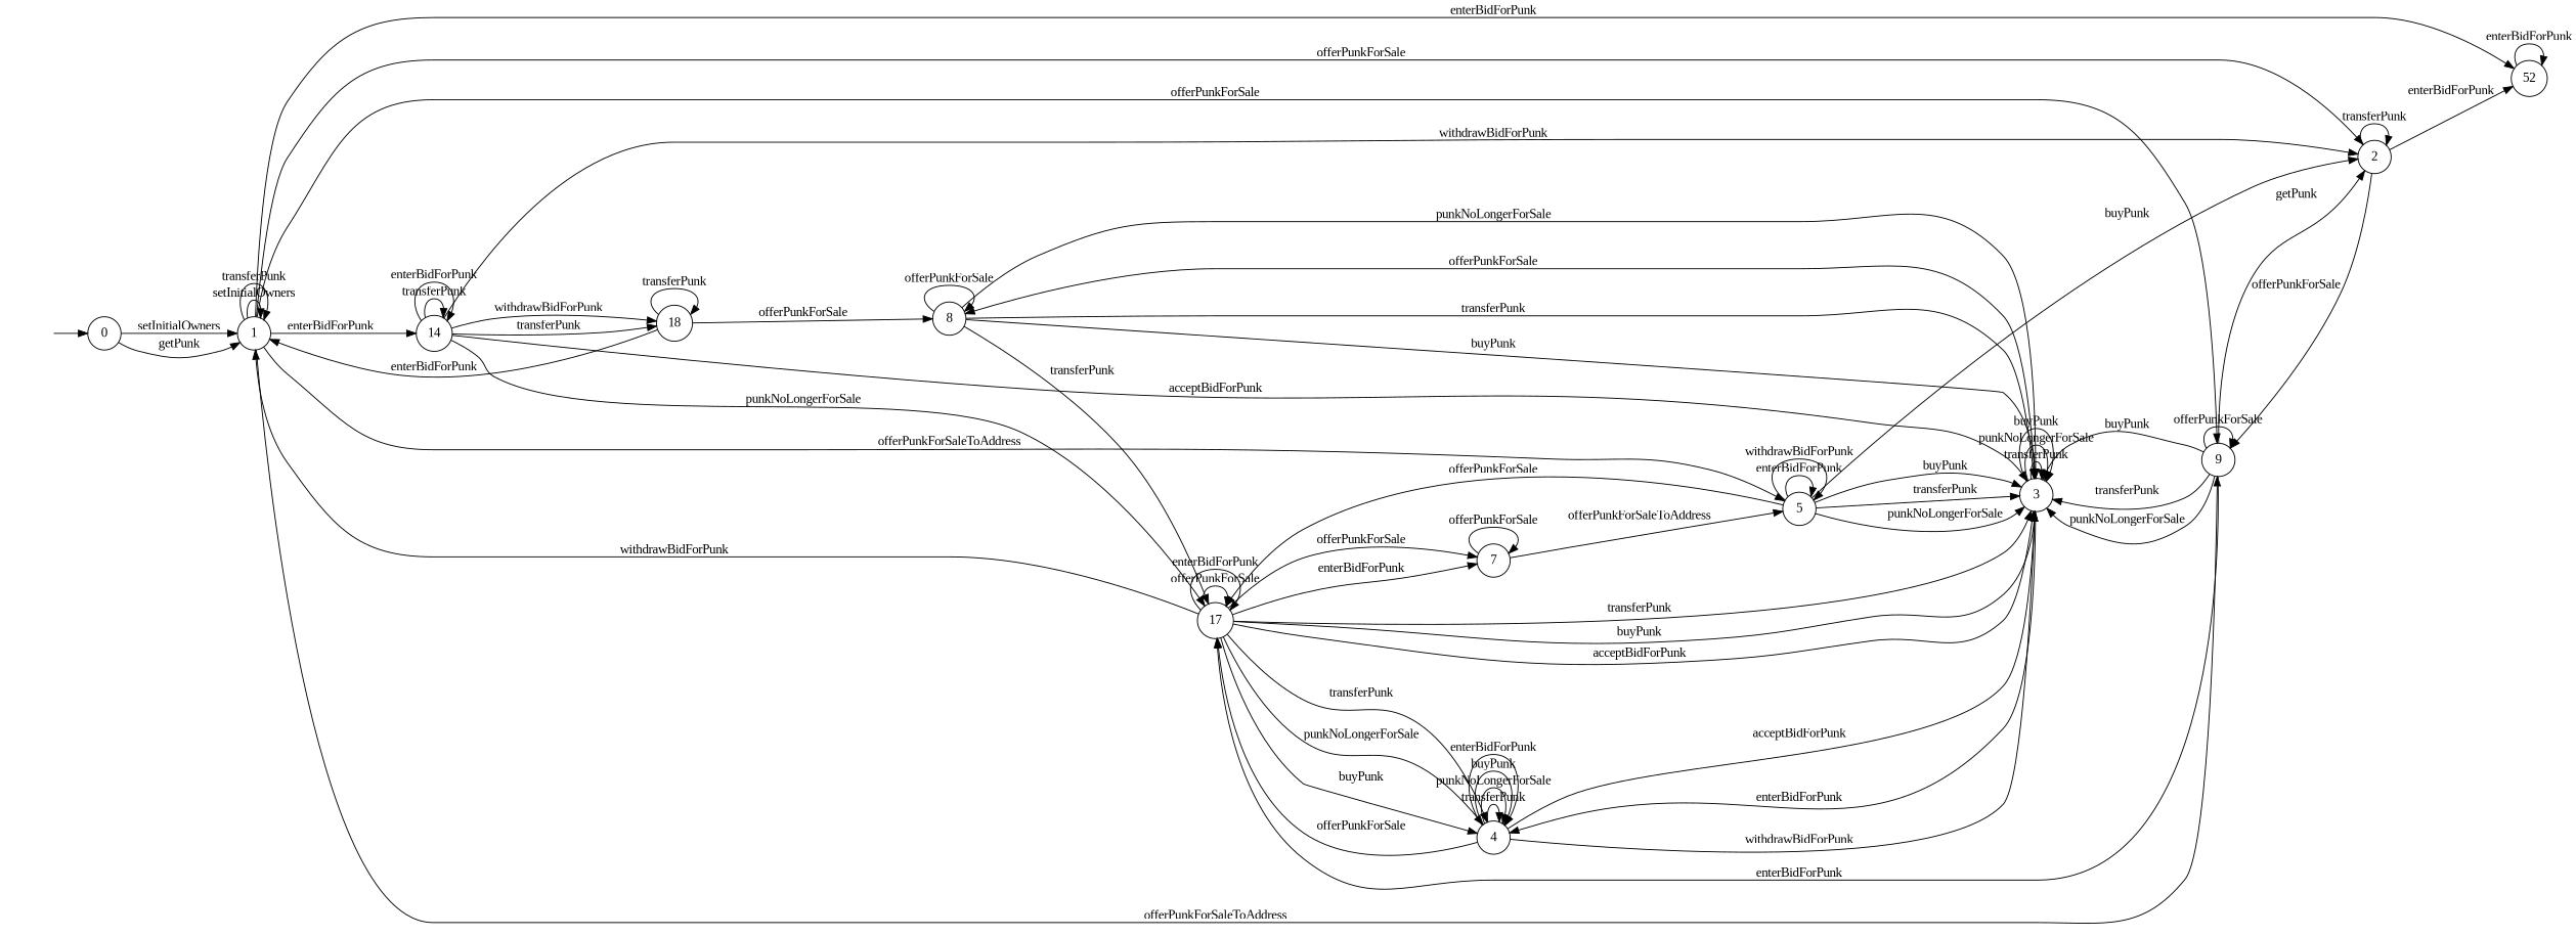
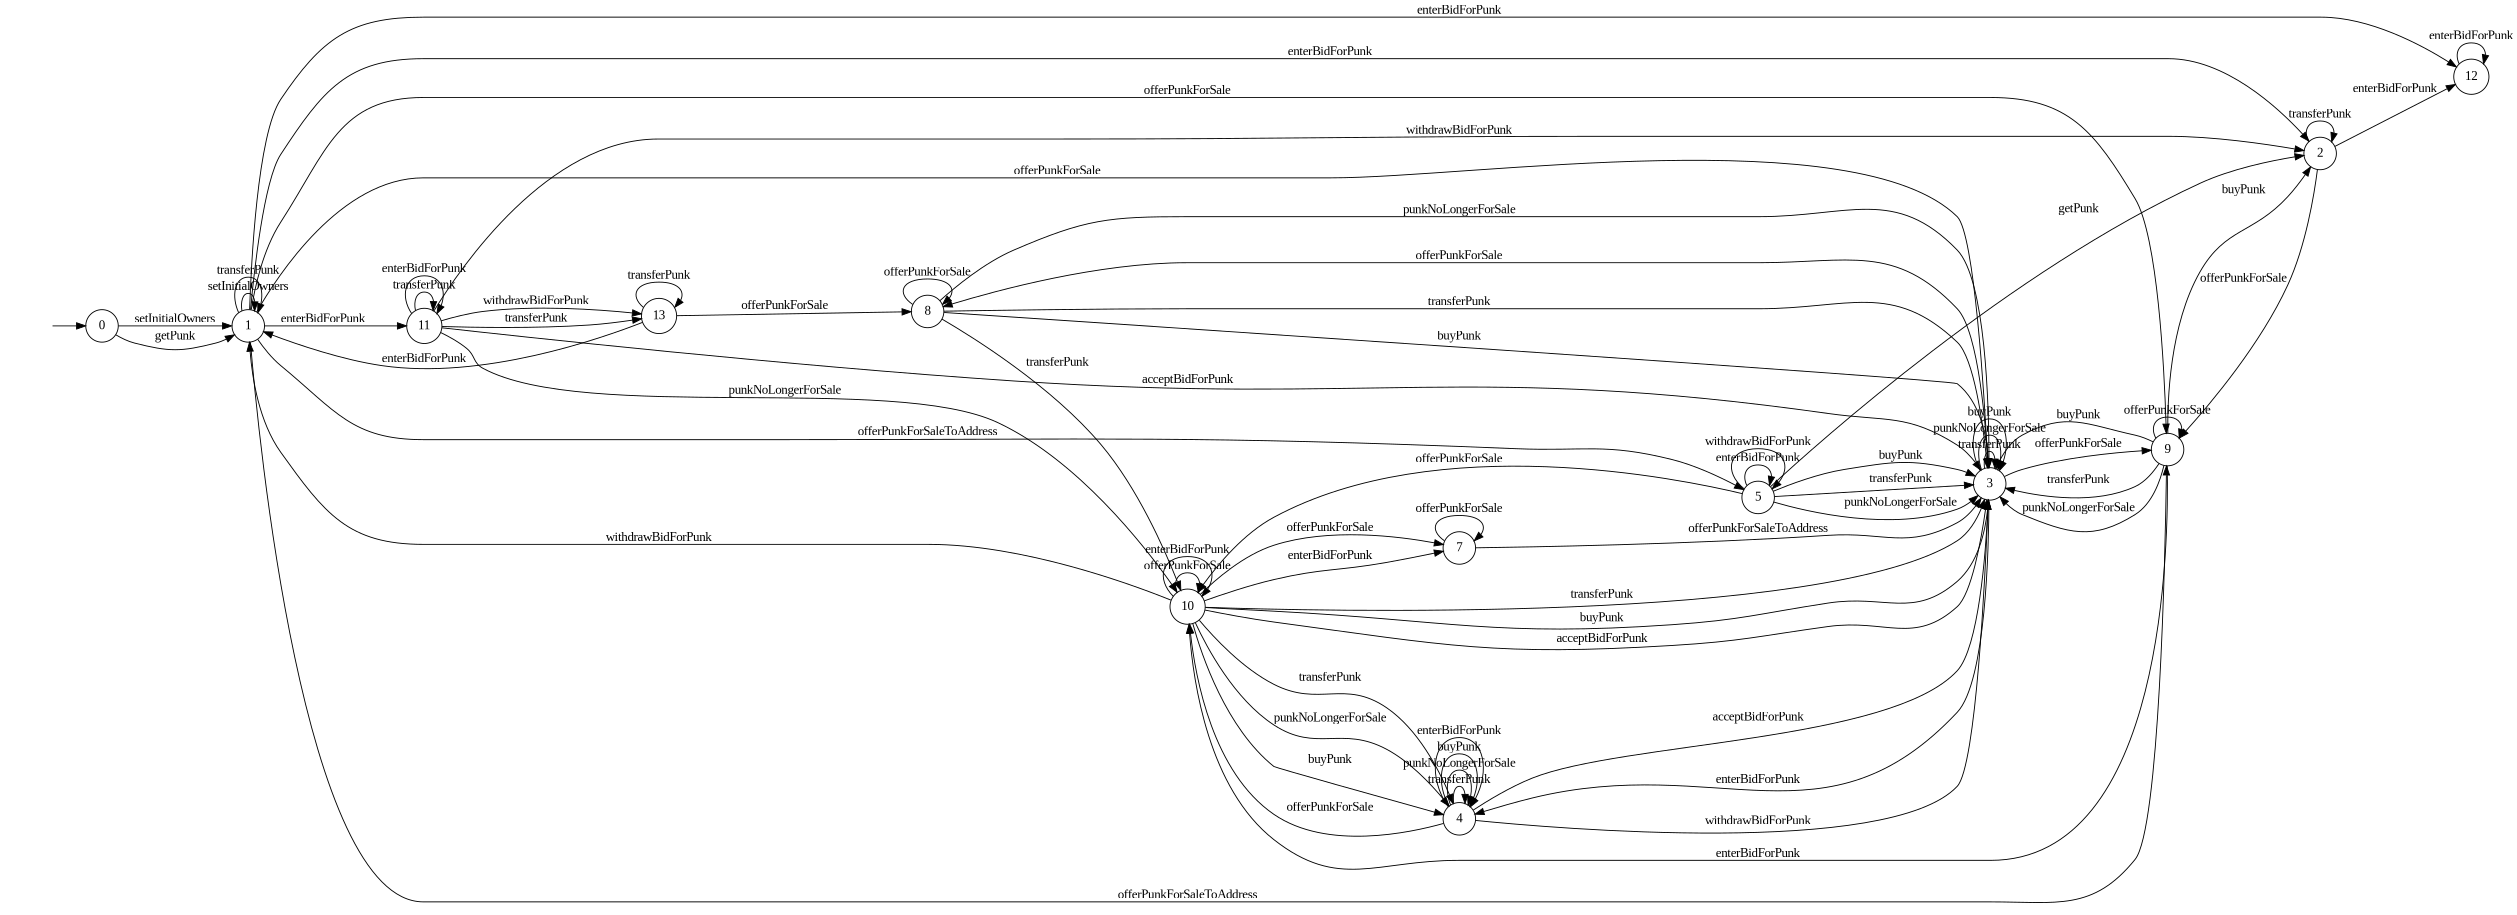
  digraph {
    fontname="Liberation Serif"
    rankdir=LR
    node [fontname="Liberation Serif" shape=circle]
    edge [fontname="Liberation Serif"]
    "" [shape=plaintext]
    n2 [label=0]
    n3 [label=1]
-   n4 [label=18]
+   n4 [label=13]
    n5 [label=8]
-   n6 [label=14]
-   n7 [label=17]
+   n6 [label=11]
+   n7 [label=10]
    n8 [label=3]
    n9 [label=2]
    n10 [label=7]
    n11 [label=4]
    n12 [label=9]
    n13 [label=5]
-   n14 [label=52]
+   n14 [label=12]
    "" -> n2
    n2 -> n3 [label=setInitialOwners]
    n2 -> n3 [label=getPunk]
    n3 -> n3 [label=setInitialOwners]
    n3 -> n3 [label=transferPunk]
    n3 -> n6 [label=enterBidForPunk]
-   n3 -> n9 [label=offerPunkForSale]
+   n3 -> n8 [label=offerPunkForSale]
+   n3 -> n9 [label=enterBidForPunk]
    n3 -> n12 [label=offerPunkForSale]
    n3 -> n12 [label=offerPunkForSaleToAddress]
    n3 -> n13 [label=offerPunkForSaleToAddress]
    n3 -> n14 [label=enterBidForPunk]
    n4 -> n3 [label=enterBidForPunk]
    n4 -> n4 [label=transferPunk]
    n4 -> n5 [label=offerPunkForSale]
    n5 -> n5 [label=offerPunkForSale]
    n5 -> n7 [label=transferPunk]
    n5 -> n8 [label=transferPunk]
    n5 -> n8 [label=punkNoLongerForSale]
    n5 -> n8 [label=buyPunk]
    n6 -> n4 [label=transferPunk]
    n6 -> n4 [label=withdrawBidForPunk]
    n6 -> n6 [label=transferPunk]
    n6 -> n6 [label=enterBidForPunk]
    n6 -> n7 [label=punkNoLongerForSale]
    n6 -> n8 [label=acceptBidForPunk]
    n6 -> n9 [label=withdrawBidForPunk]
    n7 -> n3 [label=withdrawBidForPunk]
    n7 -> n7 [label=offerPunkForSale]
    n7 -> n7 [label=enterBidForPunk]
    n7 -> n8 [label=transferPunk]
    n7 -> n8 [label=buyPunk]
    n7 -> n8 [label=acceptBidForPunk]
    n7 -> n10 [label=offerPunkForSale]
    n7 -> n10 [label=enterBidForPunk]
    n7 -> n11 [label=transferPunk]
    n7 -> n11 [label=punkNoLongerForSale]
    n7 -> n11 [label=buyPunk]
    n8 -> n5 [label=offerPunkForSale]
    n8 -> n8 [label=transferPunk]
    n8 -> n8 [label=punkNoLongerForSale]
    n8 -> n8 [label=buyPunk]
    n8 -> n11 [label=enterBidForPunk]
+   n8 -> n12 [label=offerPunkForSale]
    n9 -> n9 [label=transferPunk]
    n9 -> n12 [label=offerPunkForSale]
    n9 -> n14 [label=enterBidForPunk]
    n10 -> n10 [label=offerPunkForSale]
-   n10 -> n13 [label=offerPunkForSaleToAddress]
+   n10 -> n8 [label=offerPunkForSaleToAddress]
    n11 -> n7 [label=offerPunkForSale]
    n11 -> n8 [label=acceptBidForPunk]
    n11 -> n8 [label=withdrawBidForPunk]
    n11 -> n11 [label=transferPunk]
    n11 -> n11 [label=punkNoLongerForSale]
    n11 -> n11 [label=buyPunk]
    n11 -> n11 [label=enterBidForPunk]
    n12 -> n7 [label=enterBidForPunk]
    n12 -> n8 [label=transferPunk]
    n12 -> n8 [label=punkNoLongerForSale]
    n12 -> n8 [label=buyPunk]
-   n12 -> n9 [label=getPunk]
+   n12 -> n9 [label=buyPunk]
    n12 -> n12 [label=offerPunkForSale]
    n13 -> n7 [label=offerPunkForSale]
    n13 -> n8 [label=transferPunk]
    n13 -> n8 [label=punkNoLongerForSale]
    n13 -> n8 [label=buyPunk]
-   n13 -> n9 [label=buyPunk]
+   n13 -> n9 [label=getPunk]
    n13 -> n13 [label=enterBidForPunk]
    n13 -> n13 [label=withdrawBidForPunk]
    n14 -> n14 [label=enterBidForPunk]
  }
